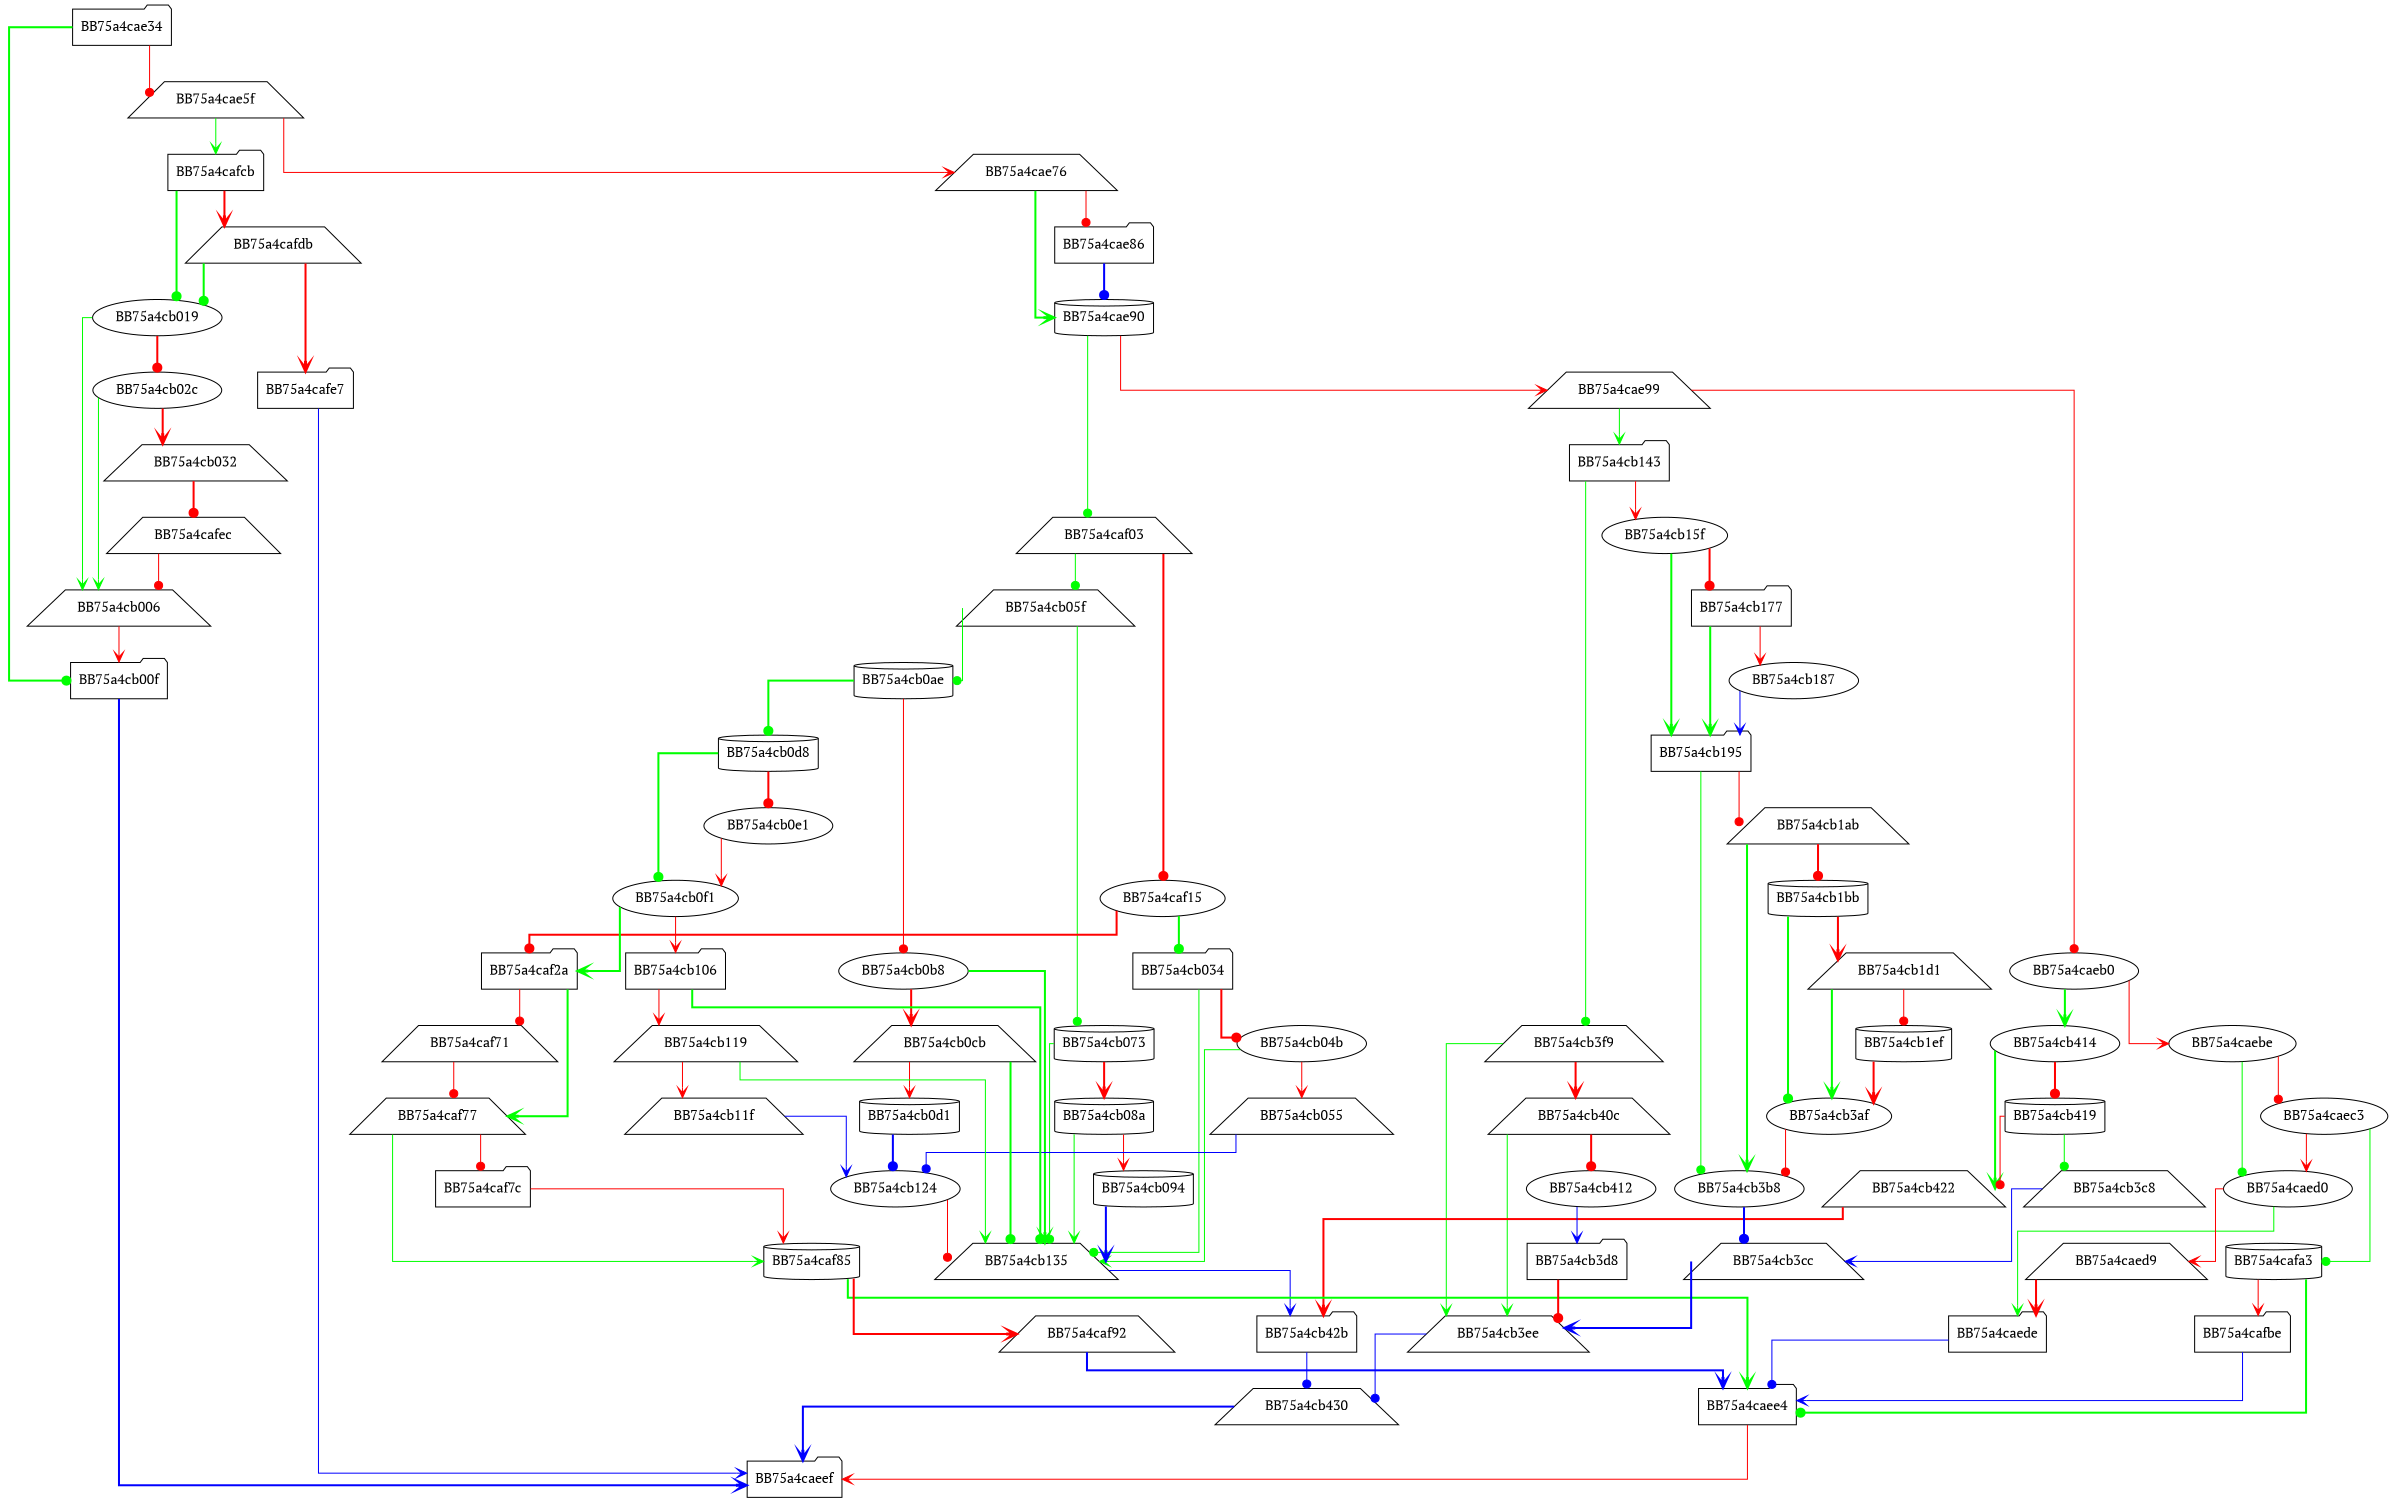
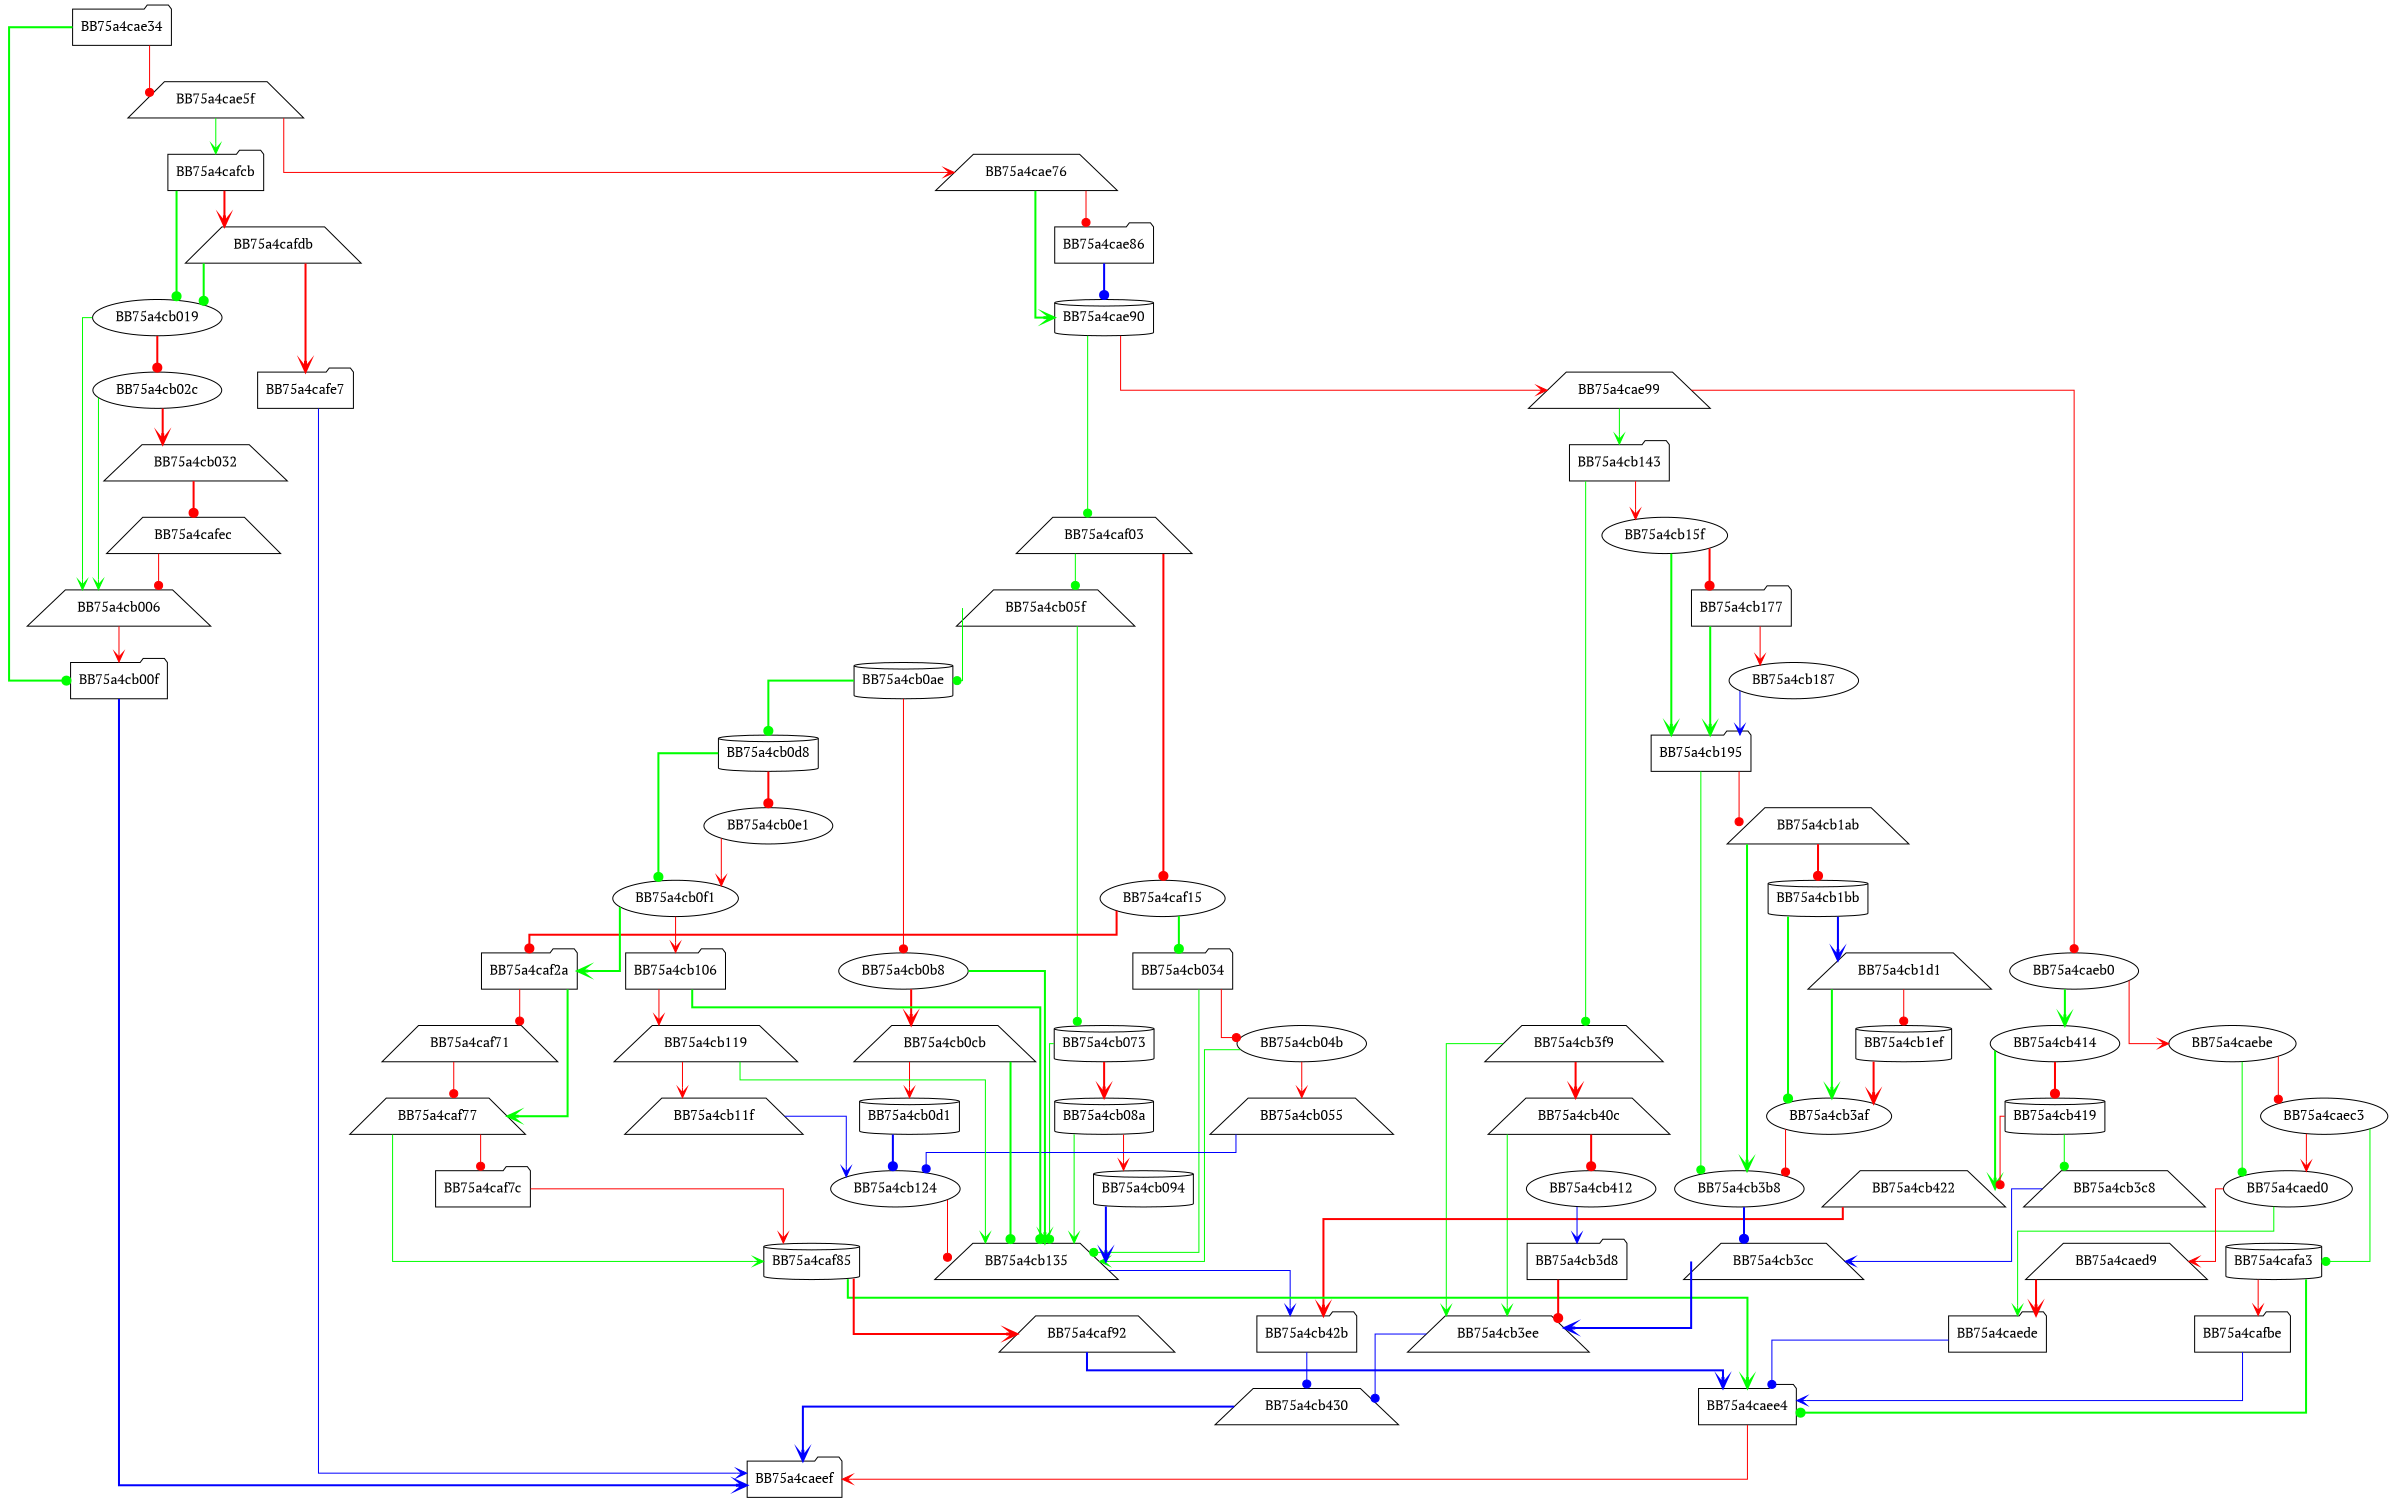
  digraph {
    fontname="PT Serif"
    splines=ortho
    node [fontname="PT Serif" shape=trapezium]
    edge [arrowhead=vee color=red fontname="PT Serif" style=solid]
    BB75a4cae34 [shape=folder]
    BB75a4cb00f [shape=folder]
    BB75a4cae5f
    BB75a4caeef [shape=folder]
    BB75a4cafcb [shape=folder]
    BB75a4cae76
    BB75a4cb019 [shape=ellipse]
    BB75a4cafdb
    BB75a4cae90 [shape=cylinder]
    BB75a4cae86 [shape=folder]
    BB75a4cb006
    BB75a4cb02c [shape=ellipse]
    BB75a4cafe7 [shape=folder]
    BB75a4caf03
    BB75a4cae99
    BB75a4cb05f
    BB75a4caf15 [shape=ellipse]
    BB75a4cb143 [shape=folder]
    BB75a4caeb0 [shape=ellipse]
    BB75a4cb0ae [shape=cylinder]
    BB75a4cb073 [shape=cylinder]
    BB75a4cb034 [shape=folder]
    BB75a4caf2a [shape=folder]
    BB75a4cb3f9
    BB75a4cb15f [shape=ellipse]
    BB75a4cb414 [shape=ellipse]
    BB75a4caebe [shape=ellipse]
    BB75a4cb3ee
    BB75a4cb40c
    BB75a4cb195 [shape=folder]
    BB75a4cb177 [shape=folder]
    BB75a4cb422
    BB75a4cb419 [shape=cylinder]
    BB75a4caed0 [shape=ellipse]
    BB75a4caec3 [shape=ellipse]
    BB75a4cb42b [shape=folder]
    BB75a4cb3c8
    BB75a4caede [shape=folder]
    BB75a4caed9
    BB75a4cafa3 [shape=cylinder]
    BB75a4caee4 [shape=folder]
    BB75a4cafbe [shape=folder]
    BB75a4cb0d8 [shape=cylinder]
    BB75a4cb0b8 [shape=ellipse]
    BB75a4cb135
    BB75a4cb08a [shape=cylinder]
    BB75a4cb04b [shape=ellipse]
    BB75a4caf77
    BB75a4caf71
    BB75a4cb055
    BB75a4caf85 [shape=cylinder]
    BB75a4caf7c [shape=folder]
    BB75a4caf92
    BB75a4cb032
    BB75a4cafec
    BB75a4cb430
    BB75a4cb124 [shape=ellipse]
    BB75a4cb0f1 [shape=ellipse]
    BB75a4cb0e1 [shape=ellipse]
    BB75a4cb0cb
    BB75a4cb094 [shape=cylinder]
    BB75a4cb106 [shape=folder]
    BB75a4cb0d1 [shape=cylinder]
    BB75a4cb119
    BB75a4cb11f
    BB75a4cb412 [shape=ellipse]
    BB75a4cb3b8 [shape=ellipse]
    BB75a4cb1ab
    BB75a4cb187 [shape=ellipse]
    BB75a4cb3cc
    BB75a4cb1bb [shape=cylinder]
    BB75a4cb3af [shape=ellipse]
    BB75a4cb1d1
    BB75a4cb1ef [shape=cylinder]
    BB75a4cb3d8 [shape=folder]
    BB75a4cae34 -> BB75a4cb00f [arrowhead=dot color=green style=bold]
    BB75a4cae34 -> BB75a4cae5f [arrowhead=dot]
    BB75a4cb00f -> BB75a4caeef [color=blue style=bold]
    BB75a4cae5f -> BB75a4cafcb [color=green]
    BB75a4cae5f -> BB75a4cae76
    BB75a4cafcb -> BB75a4cb019 [arrowhead=dot color=green style=bold]
    BB75a4cafcb -> BB75a4cafdb [style=bold]
    BB75a4cae76 -> BB75a4cae90 [color=green style=bold]
    BB75a4cae76 -> BB75a4cae86 [arrowhead=dot]
    BB75a4cb019 -> BB75a4cb006 [color=green]
    BB75a4cb019 -> BB75a4cb02c [arrowhead=dot style=bold]
    BB75a4cafdb -> BB75a4cb019 [arrowhead=dot color=green style=bold]
    BB75a4cafdb -> BB75a4cafe7 [style=bold]
    BB75a4cae90 -> BB75a4caf03 [arrowhead=dot color=green]
    BB75a4cae90 -> BB75a4cae99
    BB75a4cae86 -> BB75a4cae90 [arrowhead=dot color=blue style=bold]
    BB75a4cb006 -> BB75a4cb00f
    BB75a4cb02c -> BB75a4cb006 [color=green]
    BB75a4cb02c -> BB75a4cb032 [style=bold]
    BB75a4cafe7 -> BB75a4caeef [color=blue]
    BB75a4caf03 -> BB75a4cb05f [arrowhead=dot color=green]
    BB75a4caf03 -> BB75a4caf15 [arrowhead=dot style=bold]
    BB75a4cae99 -> BB75a4cb143 [color=green]
    BB75a4cae99 -> BB75a4caeb0 [arrowhead=dot]
    BB75a4cb05f -> BB75a4cb0ae [arrowhead=dot color=green]
    BB75a4cb05f -> BB75a4cb073 [arrowhead=dot color=green]
    BB75a4caf15 -> BB75a4cb034 [arrowhead=dot color=green style=bold]
    BB75a4caf15 -> BB75a4caf2a [arrowhead=dot style=bold]
    BB75a4cb143 -> BB75a4cb3f9 [arrowhead=dot color=green]
    BB75a4cb143 -> BB75a4cb15f
    BB75a4caeb0 -> BB75a4cb414 [color=green style=bold]
    BB75a4caeb0 -> BB75a4caebe
    BB75a4cb0ae -> BB75a4cb0d8 [arrowhead=dot color=green style=bold]
    BB75a4cb0ae -> BB75a4cb0b8 [arrowhead=dot]
    BB75a4cb073 -> BB75a4cb135 [arrowhead=dot color=green]
    BB75a4cb073 -> BB75a4cb08a [style=bold]
    BB75a4cb034 -> BB75a4cb135 [arrowhead=dot color=green]
-   BB75a4cb034 -> BB75a4cb04b [arrowhead=dot style=bold]
+   BB75a4cb034 -> BB75a4cb04b [arrowhead=dot]
    BB75a4caf2a -> BB75a4caf77 [color=green style=bold]
    BB75a4caf2a -> BB75a4caf71 [arrowhead=dot]
    BB75a4cb3f9 -> BB75a4cb3ee [color=green]
    BB75a4cb3f9 -> BB75a4cb40c [style=bold]
    BB75a4cb15f -> BB75a4cb195 [color=green style=bold]
    BB75a4cb15f -> BB75a4cb177 [arrowhead=dot style=bold]
    BB75a4cb414 -> BB75a4cb422 [color=green style=bold]
    BB75a4cb414 -> BB75a4cb419 [arrowhead=dot style=bold]
    BB75a4caebe -> BB75a4caed0 [arrowhead=dot color=green]
    BB75a4caebe -> BB75a4caec3 [arrowhead=dot]
    BB75a4cb3ee -> BB75a4cb430 [arrowhead=dot color=blue]
    BB75a4cb40c -> BB75a4cb3ee [color=green]
    BB75a4cb40c -> BB75a4cb412 [arrowhead=dot style=bold]
    BB75a4cb195 -> BB75a4cb3b8 [arrowhead=dot color=green]
    BB75a4cb195 -> BB75a4cb1ab [arrowhead=dot]
    BB75a4cb177 -> BB75a4cb195 [color=green style=bold]
    BB75a4cb177 -> BB75a4cb187
    BB75a4cb422 -> BB75a4cb42b [style=bold]
    BB75a4cb419 -> BB75a4cb422 [arrowhead=dot]
    BB75a4cb419 -> BB75a4cb3c8 [arrowhead=dot color=green]
    BB75a4caed0 -> BB75a4caede [color=green]
    BB75a4caed0 -> BB75a4caed9
    BB75a4caec3 -> BB75a4caed0
    BB75a4caec3 -> BB75a4cafa3 [arrowhead=dot color=green]
    BB75a4cb42b -> BB75a4cb430 [arrowhead=dot color=blue]
    BB75a4cb3c8 -> BB75a4cb3cc [color=blue]
    BB75a4caede -> BB75a4caee4 [arrowhead=dot color=blue]
    BB75a4caed9 -> BB75a4caede [style=bold]
    BB75a4cafa3 -> BB75a4caee4 [arrowhead=dot color=green style=bold]
    BB75a4cafa3 -> BB75a4cafbe
    BB75a4caee4 -> BB75a4caeef
    BB75a4cafbe -> BB75a4caee4 [color=blue]
    BB75a4cb0d8 -> BB75a4cb0f1 [arrowhead=dot color=green style=bold]
    BB75a4cb0d8 -> BB75a4cb0e1 [arrowhead=dot style=bold]
    BB75a4cb0b8 -> BB75a4cb135 [color=green style=bold]
    BB75a4cb0b8 -> BB75a4cb0cb [style=bold]
    BB75a4cb135 -> BB75a4cb42b [color=blue]
    BB75a4cb08a -> BB75a4cb135 [color=green]
    BB75a4cb08a -> BB75a4cb094
    BB75a4cb04b -> BB75a4cb135 [color=green]
    BB75a4cb04b -> BB75a4cb055
    BB75a4caf77 -> BB75a4caf85 [color=green]
    BB75a4caf77 -> BB75a4caf7c [arrowhead=dot]
    BB75a4caf71 -> BB75a4caf77 [arrowhead=dot]
    BB75a4cb055 -> BB75a4cb124 [arrowhead=dot color=blue]
    BB75a4caf85 -> BB75a4caee4 [color=green style=bold]
    BB75a4caf85 -> BB75a4caf92 [style=bold]
    BB75a4caf7c -> BB75a4caf85
    BB75a4caf92 -> BB75a4caee4 [color=blue style=bold]
    BB75a4cb032 -> BB75a4cafec [arrowhead=dot style=bold]
    BB75a4cafec -> BB75a4cb006 [arrowhead=dot]
    BB75a4cb430 -> BB75a4caeef [color=blue style=bold]
    BB75a4cb124 -> BB75a4cb135 [arrowhead=dot]
    BB75a4cb0f1 -> BB75a4caf2a [color=green style=bold]
    BB75a4cb0f1 -> BB75a4cb106
    BB75a4cb0e1 -> BB75a4cb0f1
    BB75a4cb0cb -> BB75a4cb135 [arrowhead=dot color=green style=bold]
    BB75a4cb0cb -> BB75a4cb0d1
    BB75a4cb094 -> BB75a4cb135 [color=blue style=bold]
    BB75a4cb106 -> BB75a4cb135 [arrowhead=dot color=green style=bold]
    BB75a4cb106 -> BB75a4cb119
    BB75a4cb0d1 -> BB75a4cb124 [arrowhead=dot color=blue style=bold]
    BB75a4cb119 -> BB75a4cb135 [color=green]
    BB75a4cb119 -> BB75a4cb11f
    BB75a4cb11f -> BB75a4cb124 [color=blue]
    BB75a4cb412 -> BB75a4cb3d8 [color=blue]
    BB75a4cb3b8 -> BB75a4cb3cc [arrowhead=dot color=blue style=bold]
    BB75a4cb1ab -> BB75a4cb3b8 [color=green style=bold]
    BB75a4cb1ab -> BB75a4cb1bb [arrowhead=dot style=bold]
    BB75a4cb187 -> BB75a4cb195 [color=blue]
    BB75a4cb3cc -> BB75a4cb3ee [color=blue style=bold]
    BB75a4cb1bb -> BB75a4cb3af [arrowhead=dot color=green style=bold]
-   BB75a4cb1bb -> BB75a4cb1d1 [style=bold]
+   BB75a4cb1bb -> BB75a4cb1d1 [color=blue style=bold]
    BB75a4cb3af -> BB75a4cb3b8 [arrowhead=dot]
    BB75a4cb1d1 -> BB75a4cb3af [color=green style=bold]
    BB75a4cb1d1 -> BB75a4cb1ef [arrowhead=dot]
    BB75a4cb1ef -> BB75a4cb3af [style=bold]
    BB75a4cb3d8 -> BB75a4cb3ee [arrowhead=dot style=bold]
  }
